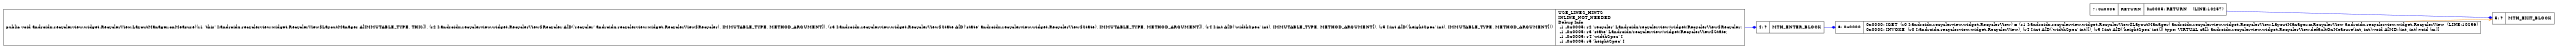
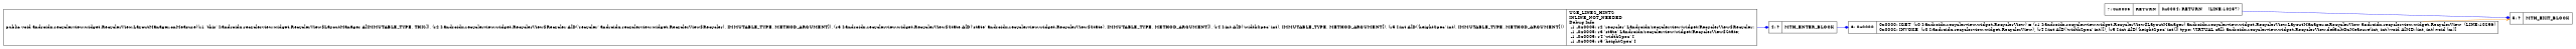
  digraph {
    rankdir=LR
    node [shape=record]
    edge [arrowhead=diamond color=blue]
    n1 [label="{4\:\ ?|MTH_ENTER_BLOCK\l}"]
    n2 [label="{6\:\ 0x0000|0x0000: IGET  (r0 I:androidx.recyclerview.widget.RecyclerView) = (r1 I:androidx.recyclerview.widget.RecyclerView$LayoutManager) androidx.recyclerview.widget.RecyclerView.LayoutManager.mRecyclerView androidx.recyclerview.widget.RecyclerView  (LINE:10256)\l0x0002: INVOKE  (r0 I:androidx.recyclerview.widget.RecyclerView), (r4 I:int A[D('widthSpec' int)]), (r5 I:int A[D('heightSpec' int)]) type: VIRTUAL call: androidx.recyclerview.widget.RecyclerView.defaultOnMeasure(int, int):void A[MD:(int, int):void (m)]\l}"]
    n3 [label="{5\:\ ?|MTH_EXIT_BLOCK\l}"]
-   n4 [label="{7\:\ 0x0005|RETURN\l|0x0005: RETURN    (LINE:10257)\l}"]
+   n4 [label="{7\:\ 0x0005|RETURN\l|0x0004: RETURN    (LINE:10257)\l}"]
    n5 [label="{public void androidx.recyclerview.widget.RecyclerView.LayoutManager.onMeasure((r1 'this' I:androidx.recyclerview.widget.RecyclerView$LayoutManager A[IMMUTABLE_TYPE, THIS]), (r2 I:androidx.recyclerview.widget.RecyclerView$Recycler A[D('recycler' androidx.recyclerview.widget.RecyclerView$Recycler), IMMUTABLE_TYPE, METHOD_ARGUMENT]), (r3 I:androidx.recyclerview.widget.RecyclerView$State A[D('state' androidx.recyclerview.widget.RecyclerView$State), IMMUTABLE_TYPE, METHOD_ARGUMENT]), (r4 I:int A[D('widthSpec' int), IMMUTABLE_TYPE, METHOD_ARGUMENT]), (r5 I:int A[D('heightSpec' int), IMMUTABLE_TYPE, METHOD_ARGUMENT]))  | USE_LINES_HINTS\lINLINE_NOT_NEEDED\lDebug Info:\l  \-1 \-0x0005: r2 'recycler' Landroidx\/recyclerview\/widget\/RecyclerView$Recycler;\l  \-1 \-0x0005: r3 'state' Landroidx\/recyclerview\/widget\/RecyclerView$State;\l  \-1 \-0x0005: r4 'widthSpec' I\l  \-1 \-0x0005: r5 'heightSpec' I\l}"]
    n1 -> n2
    n2 -> n3 [arrowhead=vee color=darkorange]
    n4 -> n3
    n5 -> n1
  }
